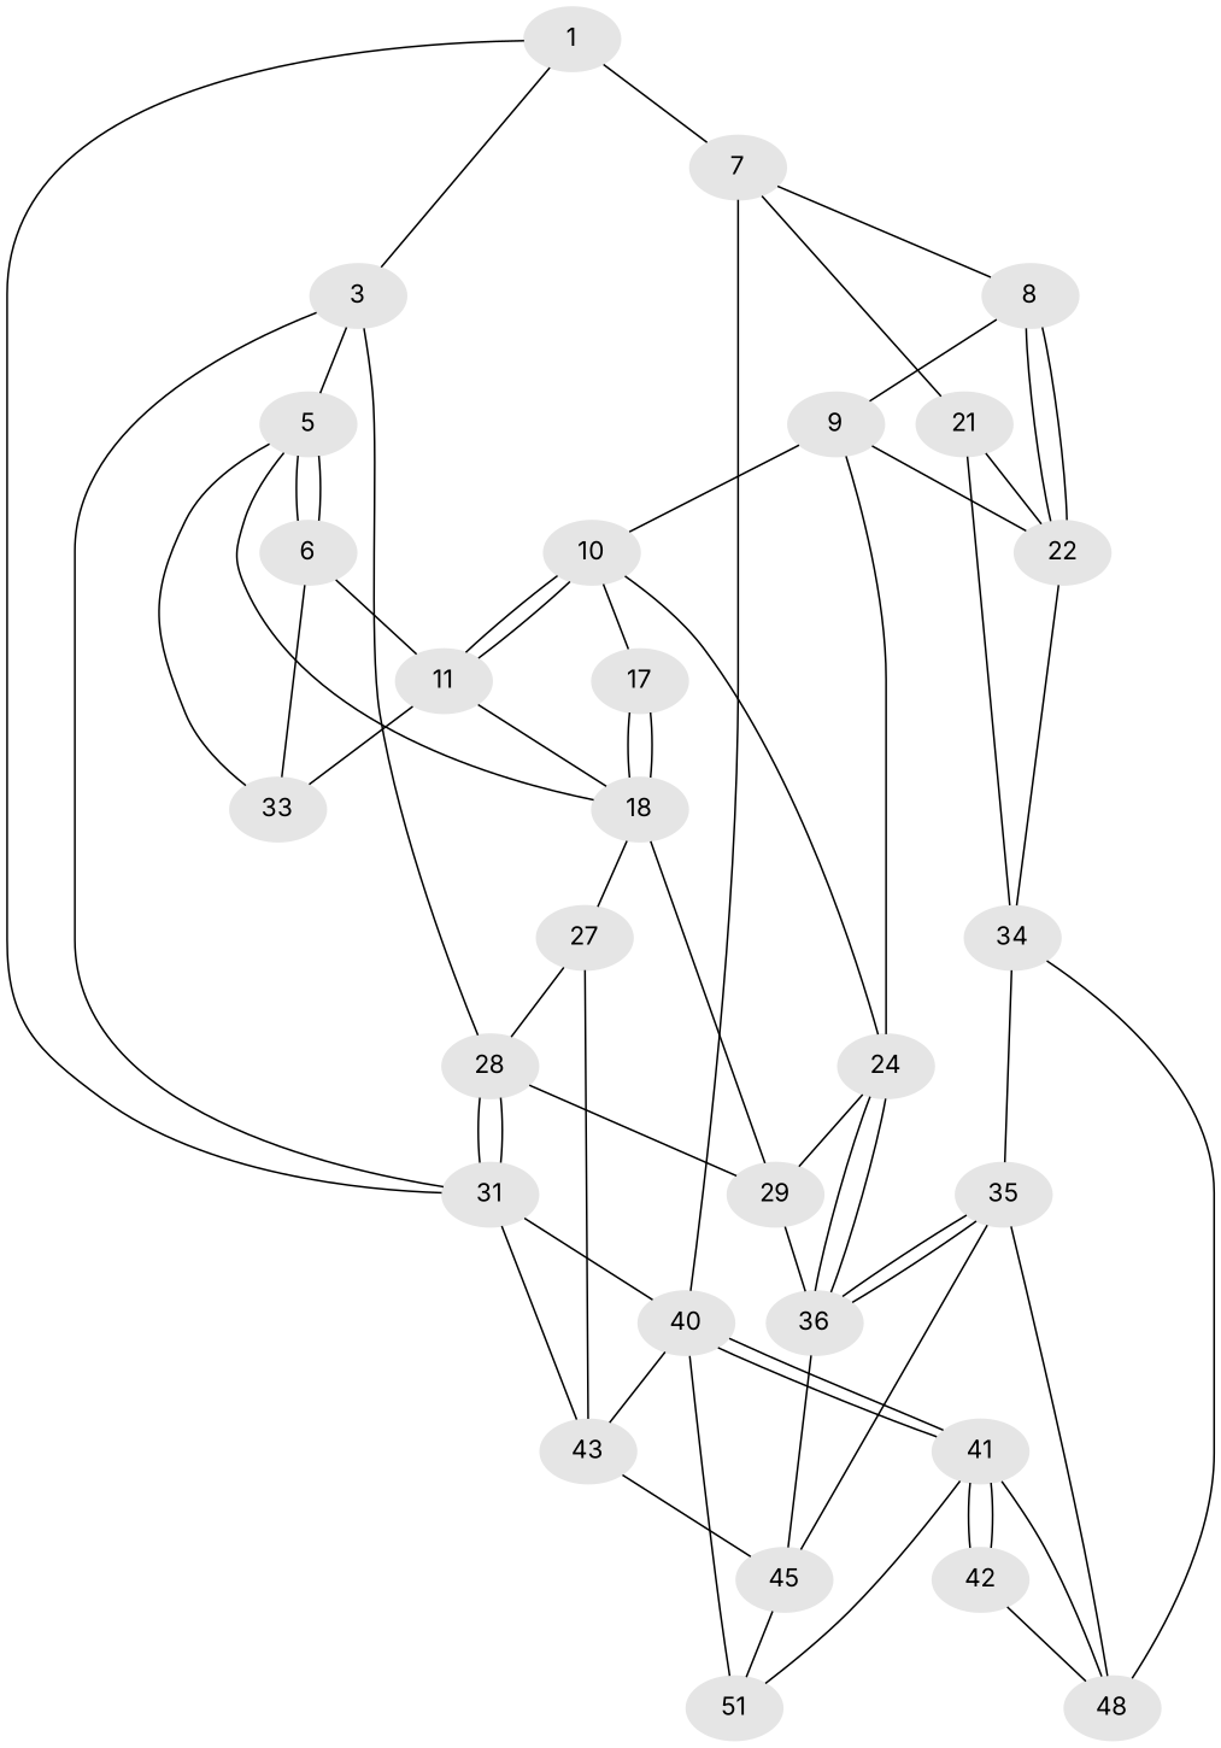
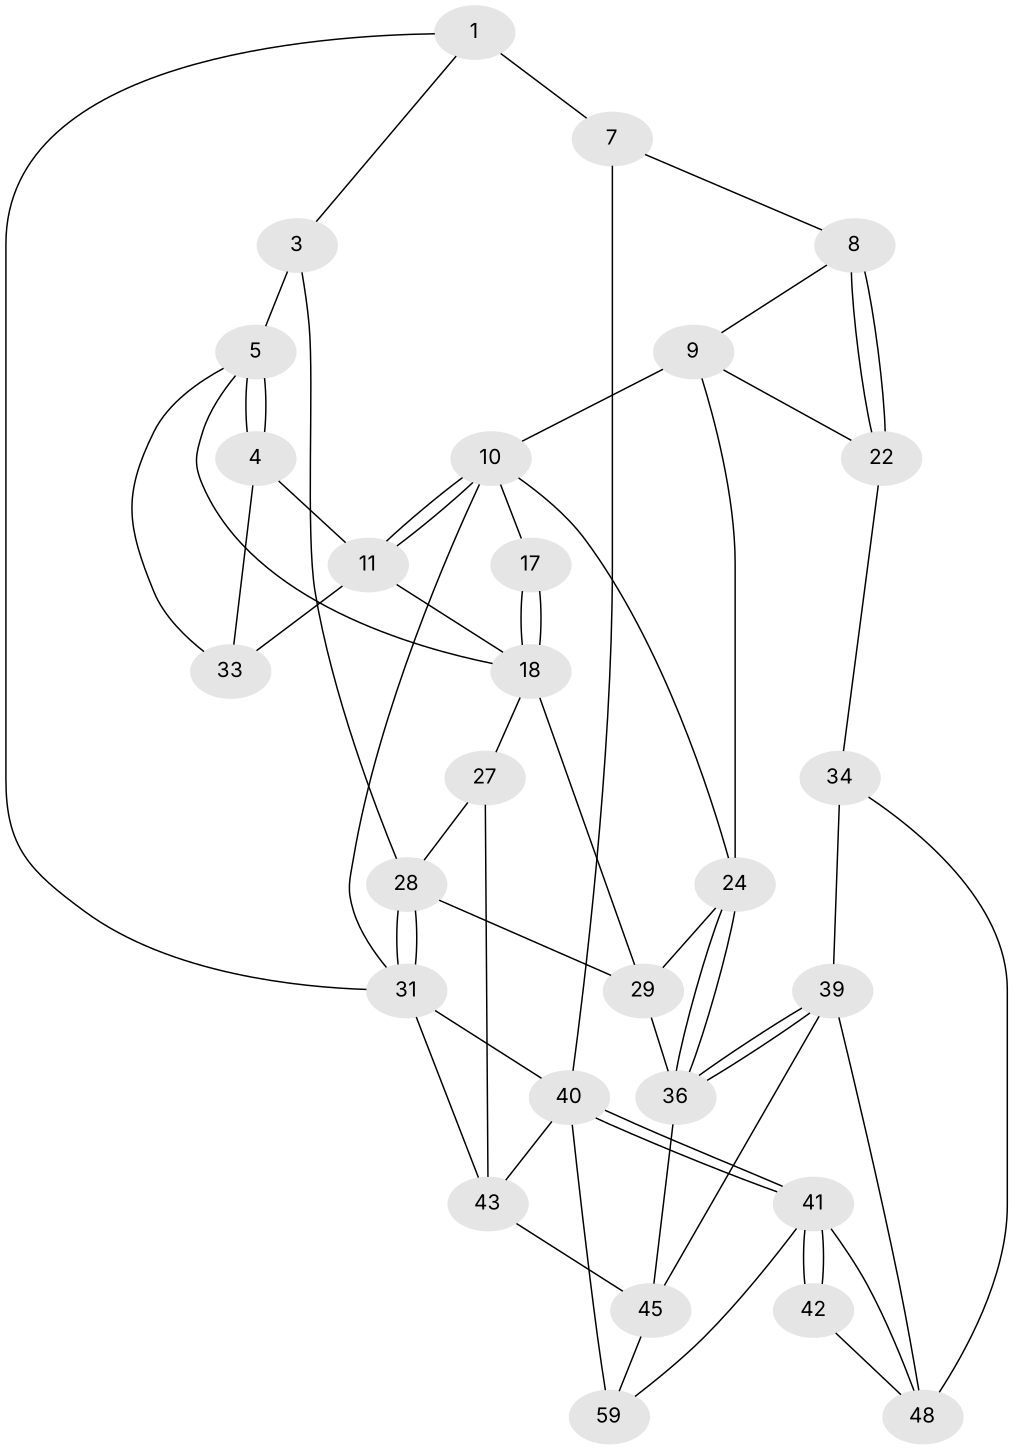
  graph {
    fontname=Inter
    node [color=gray90 fontname=Inter style=filled]
    edge [fontname=Inter]
    1 [super="+2"]
    3 [super="+4"]
    7 [super="+16"]
    31 [super="+32"]
    5 [super="+14"]
    28
    8
-   21 [super="+38"]
    40 [super="+52"]
    43 [super="+44"]
-   6 [super="+12"]
+   6 [super="+12" label=4]
    n12 [label=33]
    18 [super="+19"]
    29 [super="+30"]
    11 [super="+15"]
    27 [super="+33"]
    9 [super="+23"]
    22 [super="+26"]
    34 [super="+39"]
    41 [super="+50"]
-   51 [super="+53"]
+   51 [super="+53" label=59]
    10 [super="+20"]
    24 [super="+25"]
    17
    36 [super="+37"]
-   35 [super="+47"]
+   35 [super="+47" label=39]
    48 [super="+49"]
    42
    45 [super="+46"]
    1 -- 3
    1 -- 7 [weight=2]
    1 -- 31
-   3 -- 31
+   10 -- 31
    3 -- 5
    3 -- 28
    7 -- 8
-   7 -- 21
    7 -- 40
    31 -- 40
    31 -- 43
    5 -- 6
    5 -- 6
    5 -- n12
    5 -- 18
    28 -- 31
    28 -- 31
    28 -- 29
    8 -- 9
    8 -- 22
    8 -- 22
-   21 -- 22
-   21 -- 34
    40 -- 43
    40 -- 41
    40 -- 41
    40 -- 51 [weight=2]
    43 -- 45
    6 -- n12
    6 -- 11
    18 -- 29
    18 -- 27
    29 -- 36
    11 -- n12
    11 -- 18
    27 -- 28
    27 -- 43
    9 -- 22
    9 -- 10
    9 -- 24
    22 -- 34
    34 -- 35
    34 -- 48
    41 -- 51
    41 -- 48
    41 -- 42
    41 -- 42
    10 -- 11
    10 -- 11
    10 -- 24
    10 -- 17
    24 -- 29
    24 -- 36
    24 -- 36
    17 -- 18
    17 -- 18
    36 -- 45
    35 -- 36
    35 -- 36
    35 -- 48
    35 -- 45
    42 -- 48
    45 -- 51
  }
